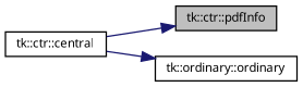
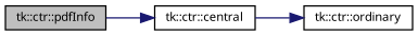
  digraph {
    rankdir=LR
    node [color=black fontname="sans-serif" fontsize=9 shape=record]
    edge [color=midnightblue fontname="sans-serif" fontsize=9 labelfontname="sans-serif" labelfontsize=9 style=solid]
    n1 [fillcolor=grey75 fontcolor=black height=0.2 label="tk::ctr::pdfInfo" style=filled width=0.4]
    n2 [height=0.2 label="tk::ctr::central" width=0.4]
-   n3 [height=0.2 label="tk::ordinary::ordinary" width=0.4]
-   n2 -> n1
+   n3 [height=0.2 label="tk::ctr::ordinary" width=0.4]
+   n1 -> n2
    n2 -> n3
  }
